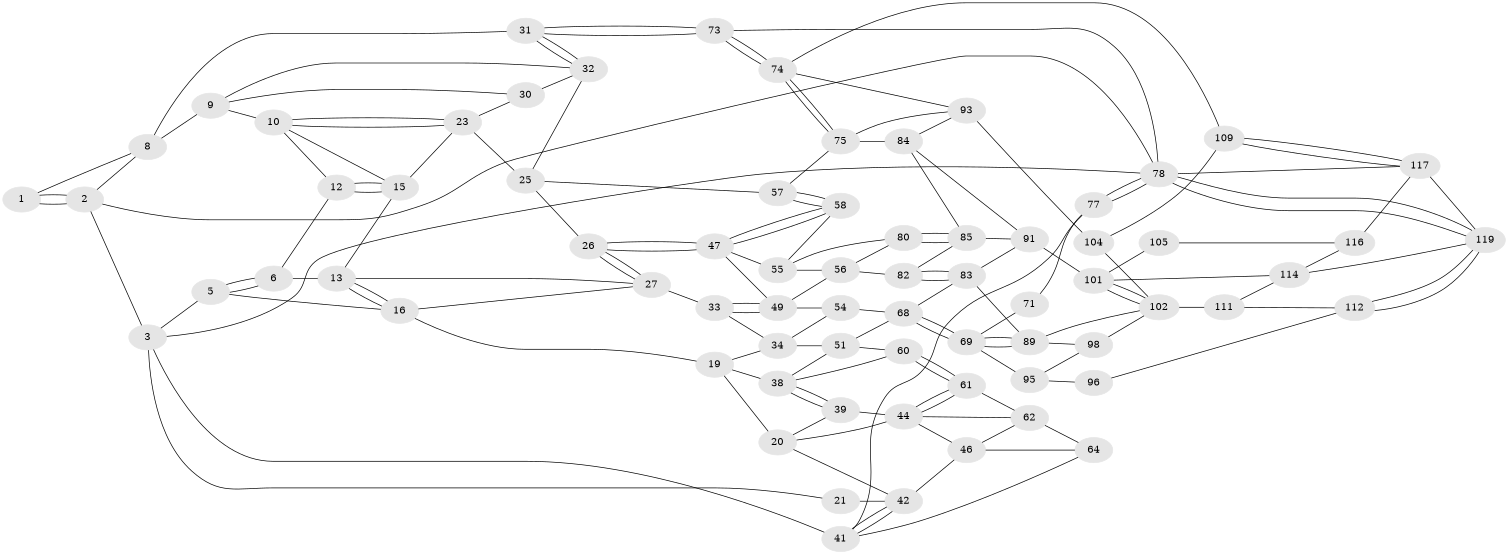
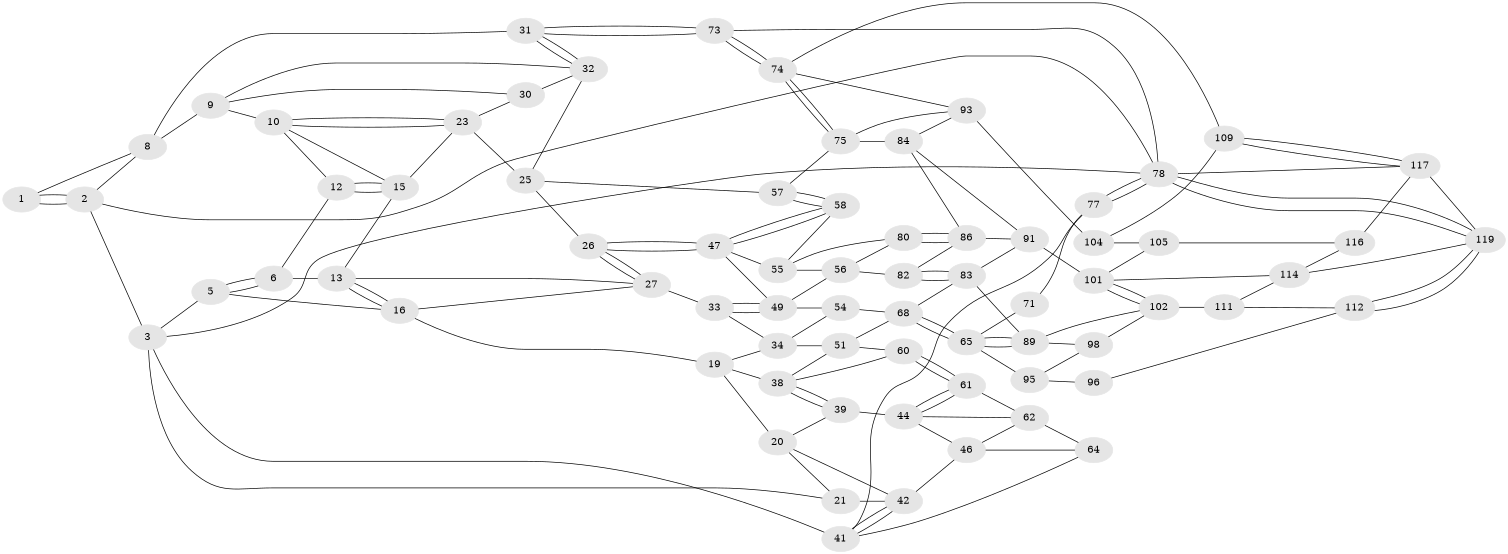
  graph {
    rankdir=LR
    node [color=gray90 style=filled]
    1
    2
    8 [super="+22"]
    3 [super="+4"]
    78 [super="+87"]
    9 [super="+29"]
    31
    5
    21
    41 [super="+65"]
    117 [super="+118"]
    119 [super="+120"]
    6 [super="+7"]
    16 [super="+17"]
    42 [super="+43"]
    64 [super="+72"]
    77
    12
    13 [super="+14"]
    27 [super="+28"]
    19 [super="+35"]
    15 [super="+18"]
    10 [super="+11"]
    30
    32 [super="+36"]
    73
    23 [super="+24"]
    25 [super="+37"]
    33
    20 [super="+40"]
    34 [super="+50"]
    38 [super="+52"]
    39
    51 [super="+67"]
    54
    60
    44 [super="+45"]
    46 [super="+63"]
    26
    57
    47 [super="+48"]
    58
    75 [super="+76"]
    49 [super="+53"]
    55 [super="+59"]
    74 [super="+103"]
    56 [super="+81"]
    68 [super="+79"]
    61
    62 [super="+66"]
    80
    82
-   69 [super="+70"]
+   69 [super="+70" label=65]
    83 [super="+88"]
-   85 [super="+86"]
+   85 [super="+86" label=86]
    93 [super="+94"]
    84 [super="+90"]
    71 [super="+92"]
    89 [super="+97"]
    95 [super="+99"]
    91 [super="+100"]
    98
    102 [super="+108"]
    96 [super="+107"]
    112
    109
    104 [super="+110"]
    101 [super="+106"]
    111
    105 [super="+113"]
    114 [super="+115"]
    116
    1 -- 2
    1 -- 2
    1 -- 8
    2 -- 8
    2 -- 3
    2 -- 78
    8 -- 9
    8 -- 31
    3 -- 78
    3 -- 5
    3 -- 21
    3 -- 41
    78 -- 117
    78 -- 119
    78 -- 119
    9 -- 10
    9 -- 30
    9 -- 32
    31 -- 32
    31 -- 32
    31 -- 73
    31 -- 73
    5 -- 6
    5 -- 6
    5 -- 16
    21 -- 42
    41 -- 42
    41 -- 42
    41 -- 64
    41 -- 77
    117 -- 119
    6 -- 12
    6 -- 13
    16 -- 27
    16 -- 19
    42 -- 46
    77 -- 78
    77 -- 78
    12 -- 15
    12 -- 15
    13 -- 16
    13 -- 16
    13 -- 27
    13 -- 15
    27 -- 33
    19 -- 20
    19 -- 34
    19 -- 38
    15 -- 23
    10 -- 12
    10 -- 15
    10 -- 23
    10 -- 23
    30 -- 32
    73 -- 78
    73 -- 74
    73 -- 74
    23 -- 30
    23 -- 25
    25 -- 32
    25 -- 26
    25 -- 57
    33 -- 34
    33 -- 49
    33 -- 49
-   20 -- 44
+   20 -- 21
    20 -- 42
    20 -- 39
    34 -- 51
    34 -- 54
    38 -- 39
    38 -- 39
    38 -- 51
    38 -- 60
    39 -- 44
    51 -- 60
    51 -- 68
    54 -- 68
    60 -- 61
    60 -- 61
    44 -- 46
    44 -- 61
    44 -- 61
    44 -- 62
    46 -- 64
    46 -- 62
    26 -- 27
    26 -- 27
    26 -- 47
    26 -- 47
    57 -- 58
    57 -- 58
    57 -- 75
    47 -- 58
    47 -- 58
    47 -- 49
    47 -- 55
    75 -- 93
    75 -- 84
    49 -- 54
    49 -- 56
    55 -- 58
    55 -- 56
    55 -- 80
    74 -- 75
    74 -- 75
    74 -- 93
    74 -- 109
    56 -- 80
    56 -- 82
    68 -- 69
    68 -- 69
    68 -- 83
    61 -- 62
    62 -- 64
    80 -- 85
    80 -- 85
    82 -- 83
    82 -- 83
    82 -- 85
    69 -- 71
    69 -- 89
    69 -- 89
    69 -- 95
    83 -- 89
    83 -- 91
    85 -- 91
    93 -- 104
    84 -- 85
    84 -- 93
    84 -- 91
    71 -- 77
    89 -- 98
    89 -- 102
    95 -- 98
    95 -- 96 [weight=2]
    91 -- 101
    98 -- 102
    102 -- 111
    96 -- 112
    112 -- 119
    112 -- 119
    109 -- 117
    109 -- 117
    104 -- 109
-   104 -- 102 [weight=2]
+   104 -- 105 [weight=2]
    101 -- 102
    101 -- 102
    101 -- 105
    101 -- 114
    111 -- 112
    111 -- 114
    105 -- 116
    114 -- 119
    114 -- 116
    116 -- 117
  }
